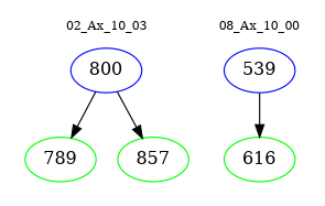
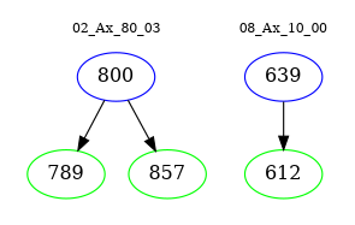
  digraph {
    node [color=green]
    edge [color=black]
    n1 [color=blue label=800]
    n2 [label=789]
    n3 [label=857]
-   n4 [color=blue label=539]
-   n5 [label=616]
+   n4 [color=blue label=639]
+   n5 [label=612]
    subgraph cluster_1 {
      color=white
      fontsize=10
-     label="02_Ax_10_03"
+     label="02_Ax_80_03"
      n1
      n2
      n3
    }
    subgraph cluster_2 {
      color=white
      fontsize=10
      label="08_Ax_10_00"
      n4
      n5
    }
    n1 -> n2
    n1 -> n3
    n4 -> n5
  }
